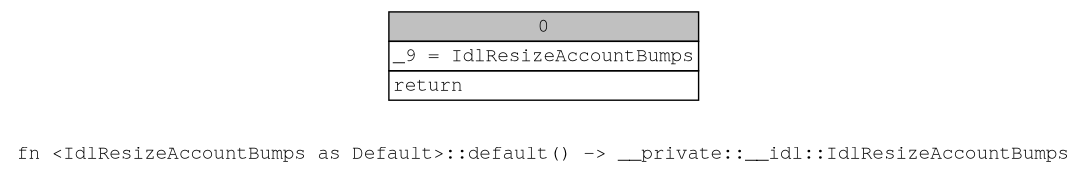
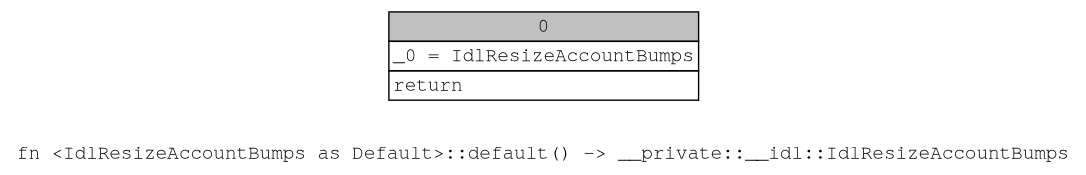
  digraph {
    fontname="Courier, monospace"
    label=<fn &lt;IdlResizeAccountBumps as Default&gt;::default() -&gt; __private::__idl::IdlResizeAccountBumps<br align="left"/>>
-   n1 [fontname="Courier, monospace" label=<<table border="0" cellborder="1" cellspacing="0"><tr><td bgcolor="gray" align="center" colspan="1">0</td></tr><tr><td align="left" balign="left">_9 = IdlResizeAccountBumps<br/></td></tr><tr><td align="left">return</td></tr></table>> shape=none]
+   n1 [fontname="Courier, monospace" label=<<table border="0" cellborder="1" cellspacing="0"><tr><td bgcolor="gray" align="center" colspan="1">0</td></tr><tr><td align="left" balign="left">_0 = IdlResizeAccountBumps<br/></td></tr><tr><td align="left">return</td></tr></table>> shape=none]
  }
